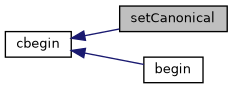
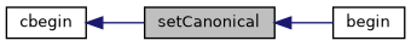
  digraph {
    rankdir=LR
    node [color=black fontname=Helvetica fontsize=10 shape=record]
    edge [color=midnightblue dir=back fontname=Helvetica fontsize=10 labelfontname=Helvetica labelfontsize=10 style=solid]
    n1 [fillcolor=grey75 fontcolor=black height=0.2 label=setCanonical style=filled width=0.4]
    n2 [height=0.2 label=begin width=0.4]
    n3 [height=0.2 label=cbegin width=0.4]
-   n3 -> n2
+   n1 -> n2
    n3 -> n1
  }
